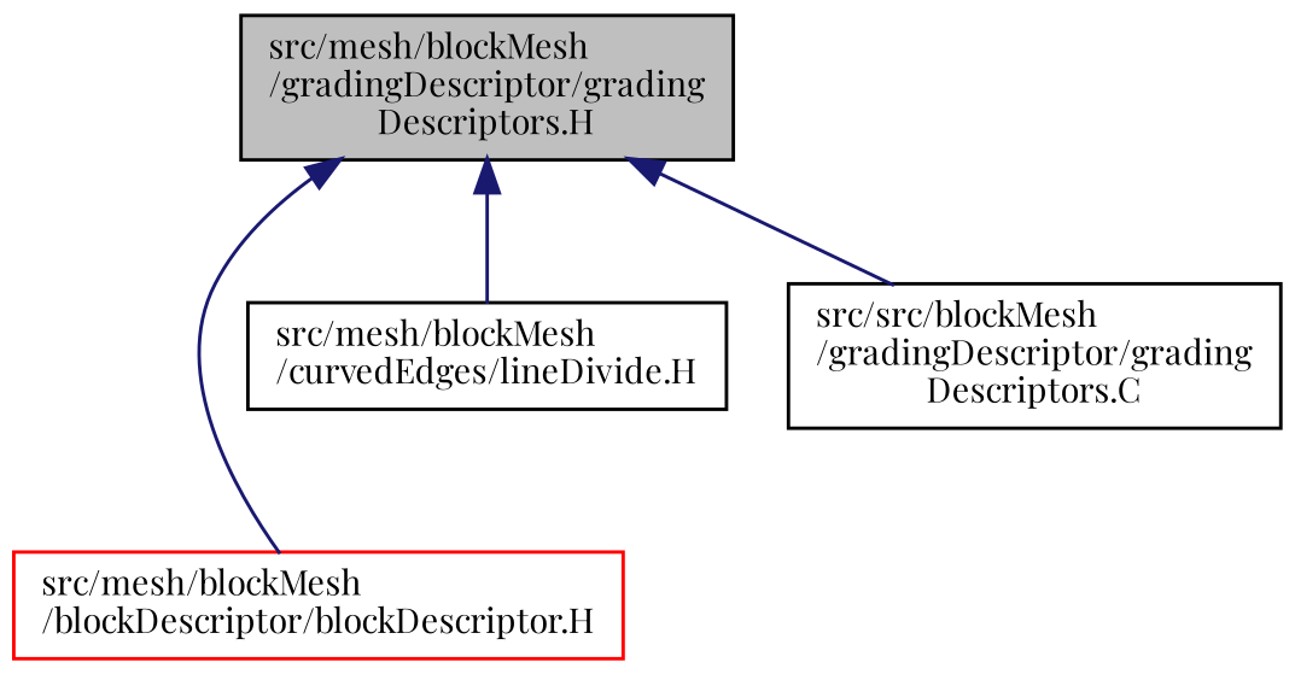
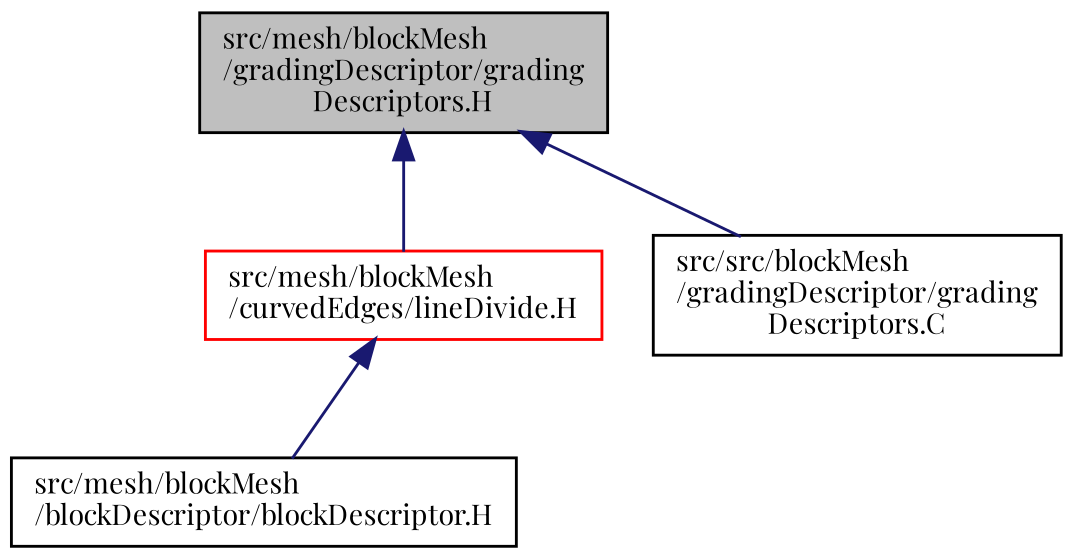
  digraph {
    fontname="Playfair Display"
    node [color=black fontname="Playfair Display" fontsize=10 shape=record]
    edge [color=midnightblue dir=back fontname="Playfair Display" fontsize=10 labelfontname=FreeSans labelfontsize=10 style=solid]
    n1 [fillcolor=grey75 fontcolor=black height=0.2 label="src/mesh/blockMesh\l/gradingDescriptor/grading\lDescriptors.H" style=filled width=0.4]
-   n2 [color=red height=0.2 label="src/mesh/blockMesh\l/blockDescriptor/blockDescriptor.H" width=0.4]
-   n3 [height=0.2 label="src/mesh/blockMesh\l/curvedEdges/lineDivide.H" width=0.4]
+   n2 [height=0.2 label="src/mesh/blockMesh\l/blockDescriptor/blockDescriptor.H" width=0.4]
+   n3 [color=red height=0.2 label="src/mesh/blockMesh\l/curvedEdges/lineDivide.H" width=0.4]
    n4 [height=0.2 label="src/src/blockMesh\l/gradingDescriptor/grading\lDescriptors.C" width=0.4]
-   n1 -> n2
+   n3 -> n2
    n1 -> n3
    n1 -> n4
  }
